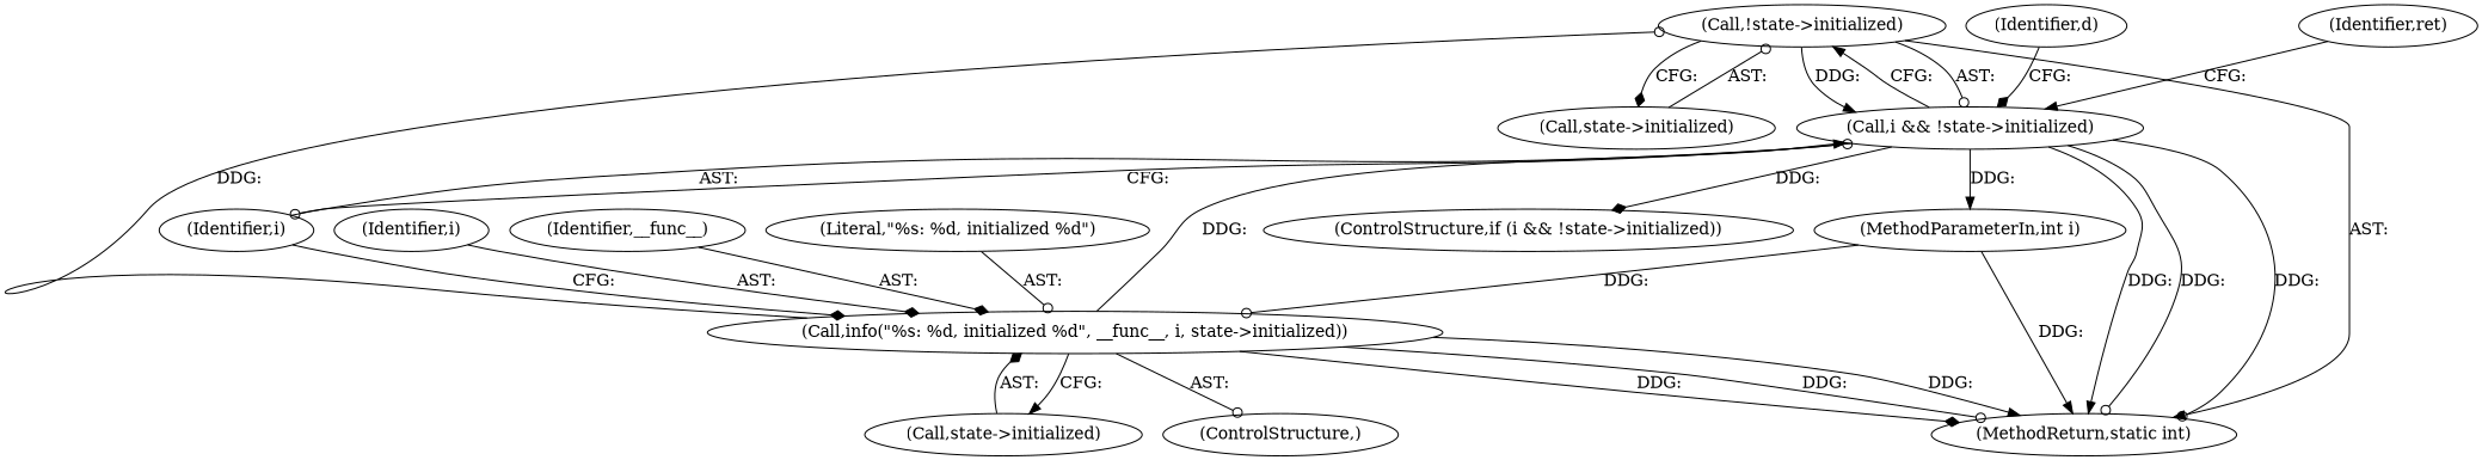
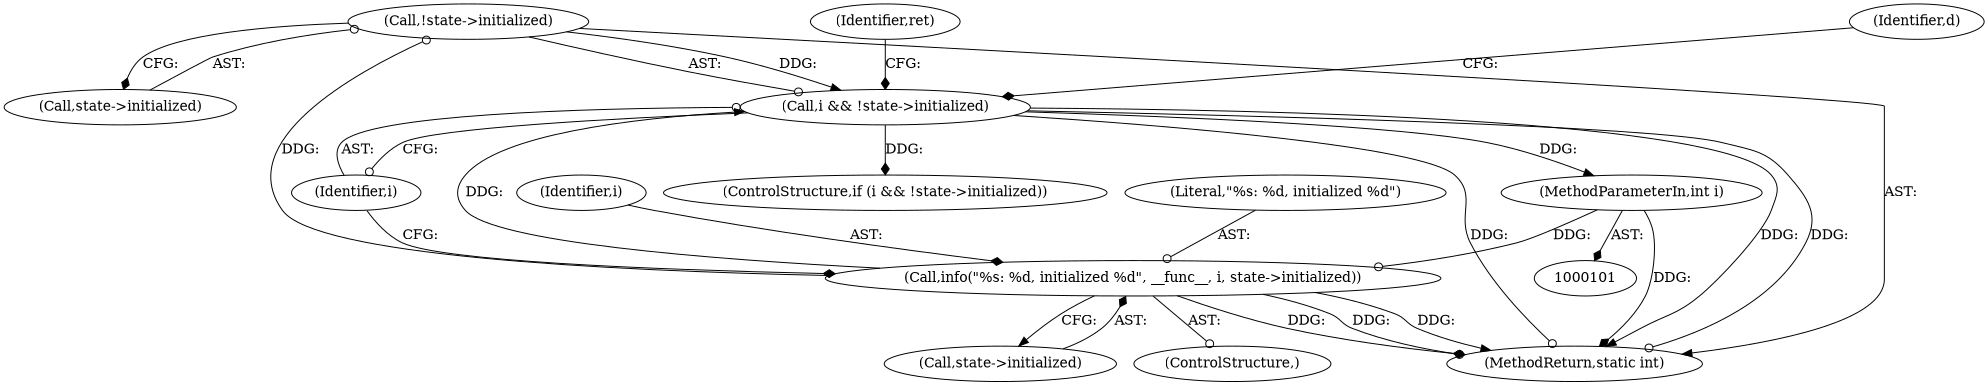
  digraph {
    edge [arrowhead=odot]
    n1 [label="(Call,!state->initialized)"]
    n2 [label="(Call,i && !state->initialized)"]
    n3 [label="(Call,state->initialized)"]
    n4 [label="(MethodReturn,static int)"]
    n5 [label="(MethodParameterIn,int i)"]
    n6 [label="(ControlStructure,if (i && !state->initialized))"]
    n7 [label="(Identifier,i)"]
    n8 [label="(Call,info(\"%s: %d, initialized %d\", __func__, i, state->initialized))"]
    n9 [label="(Call,state->initialized)"]
    n10 [label="(ControlStructure,)"]
+   1000101
    n12 [label="(Identifier,i)"]
-   n13 [label="(Identifier,__func__)"]
    n14 [label="(Identifier,d)"]
    n15 [label="(Identifier,ret)"]
    n16 [label="(Literal,\"%s: %d, initialized %d\")"]
    n1 -> n2 [label="AST: "]
    n1 -> n2 [arrowhead=normal label="DDG: "]
    n1 -> n3 [arrowhead=diamond label="CFG: "]
    n1 -> n4 [arrowhead=normal label="AST: "]
-   n2 -> n1 [arrowhead=normal label="CFG: "]
    n2 -> n4 [label="DDG: "]
    n2 -> n4 [arrowhead=normal label="DDG: "]
    n2 -> n4 [label="DDG: "]
    n2 -> n5 [arrowhead=normal label="DDG: "]
    n2 -> n6 [arrowhead=diamond label="DDG: "]
    n2 -> n7 [label="CFG: "]
    n3 -> n1 [label="AST: "]
-   n5 -> n4 [arrowhead=normal label="DDG: "]
+   n5 -> n4 [arrowhead=diamond label="DDG: "]
    n5 -> n8 [label="DDG: "]
+   n5 -> 1000101 [arrowhead=diamond label="AST: "]
    n7 -> n2 [label="AST: "]
    n7 -> n8 [arrowhead=diamond label="CFG: "]
    n8 -> n1 [label="DDG: "]
    n8 -> n2 [arrowhead=normal label="DDG: "]
    n8 -> n4 [arrowhead=diamond label="DDG: "]
    n8 -> n4 [label="DDG: "]
    n8 -> n4 [arrowhead=normal label="DDG: "]
    n8 -> n9 [arrowhead=normal label="CFG: "]
    n8 -> n10 [label="AST: "]
    n9 -> n8 [arrowhead=diamond label="AST: "]
    n12 -> n8 [arrowhead=diamond label="AST: "]
-   n13 -> n8 [arrowhead=diamond label="AST: "]
    n14 -> n2 [arrowhead=diamond label="CFG: "]
-   n15 -> n2 [arrowhead=normal label="CFG: "]
+   n15 -> n2 [arrowhead=diamond label="CFG: "]
    n16 -> n8 [label="AST: "]
  }
